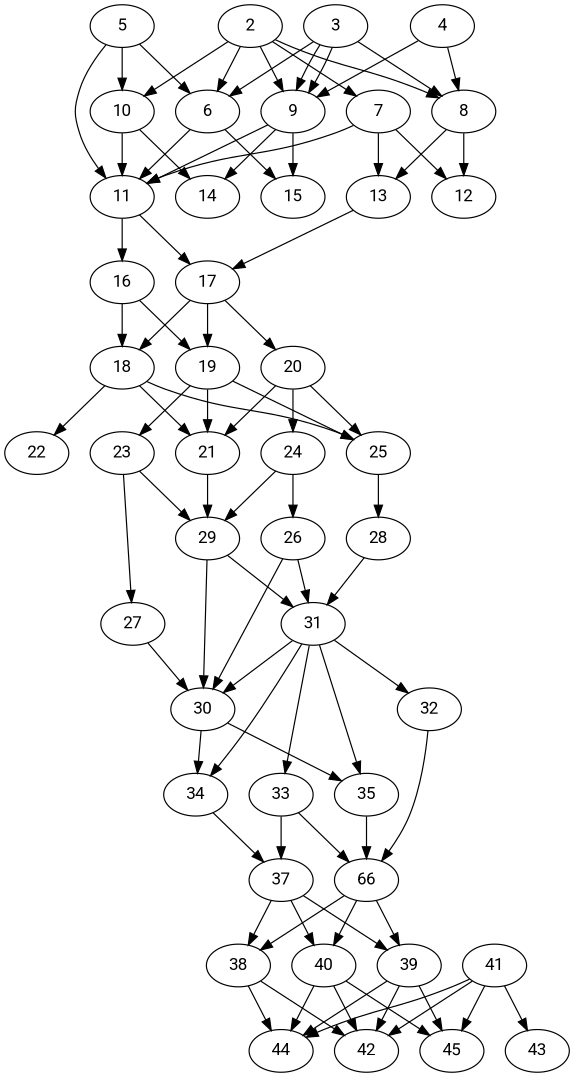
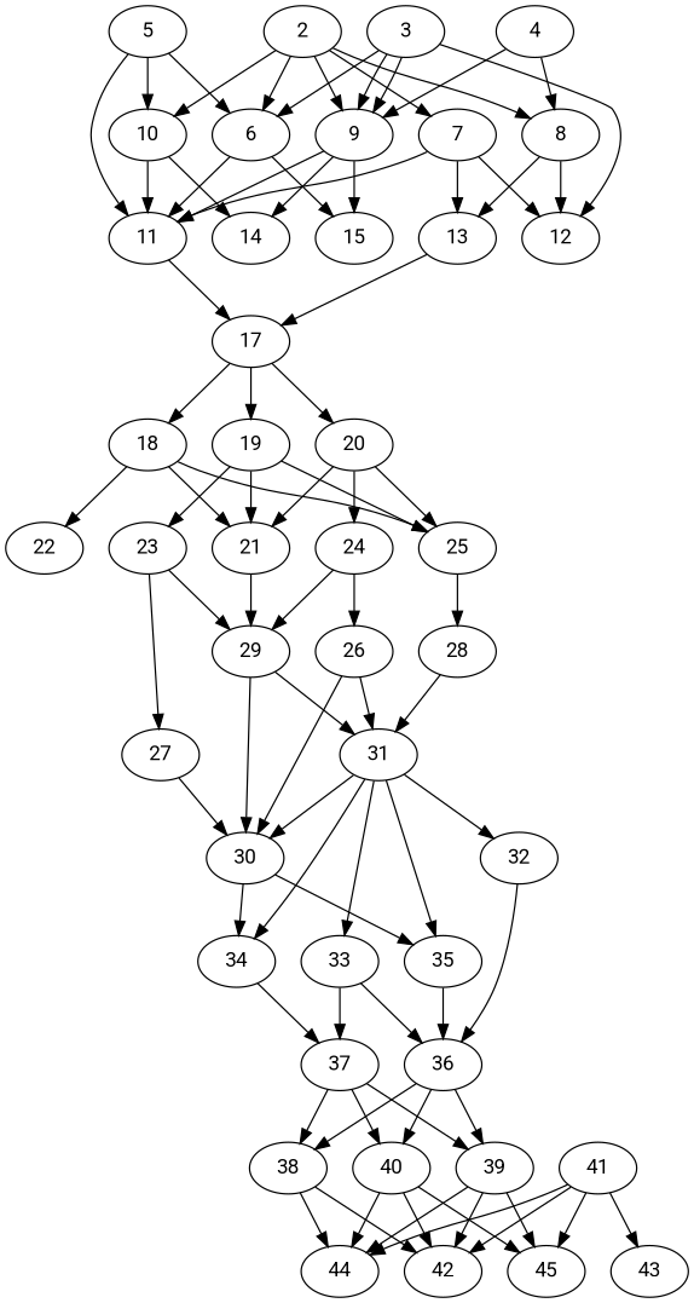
  digraph {
    fontname=Roboto
    node [alpha=0.08 fontname=Roboto]
    edge [fontname=Roboto]
    10 [alpha=0.15 expect_size=35550208]
    11 [alpha=0.18 expect_size=30892032]
    14 [alpha=0.19 expect_size=34869248]
-   16 [expect_size=40392704]
    17 [expect_size=21488640]
    2 [expect_size=39889920]
    6 [alpha=0.12 expect_size=46196736]
    7 [alpha=0.11 expect_size=24320000]
    8 [alpha=0.17 expect_size=16792576]
    9 [alpha=0.01 expect_size=10058752]
    15 [alpha=0.04 expect_size=37805056]
    12 [alpha=0.10 expect_size=27628544]
    13 [alpha=0.13 expect_size=47358976]
    3 [alpha=0.15 expect_size=31483904]
    4 [alpha=0.01 expect_size=14903296]
    5 [alpha=0.01 expect_size=39734272]
    18 [alpha=0.11 expect_size=48046080]
    19 [alpha=0.06 expect_size=40297472]
    20 [alpha=0.04 expect_size=42014720]
    21 [alpha=0.18 expect_size=29102080]
    22 [alpha=0.07 expect_size=25559040]
    25 [expect_size=30599168]
    23 [alpha=0.06 expect_size=49846272]
    24 [alpha=0.10 expect_size=32907264]
    29 [alpha=0.07 expect_size=10043392]
    28 [alpha=0.16 expect_size=30520320]
    27 [expect_size=11787264]
    26 [alpha=0.04 expect_size=39388160]
    30 [alpha=0.11 expect_size=24915968]
    31 [alpha=0.05 expect_size=35267584]
    34 [alpha=0.05 expect_size=14288896]
    35 [alpha=0.13 expect_size=37790720]
    32 [alpha=0.09 expect_size=30978048]
    33 [alpha=0.11 expect_size=46695424]
    37 [alpha=0.06 expect_size=19463168]
-   36 [alpha=0.16 expect_size=10135552 label=66]
+   36 [alpha=0.16 expect_size=10135552]
    38 [alpha=0.14 expect_size=37666816]
    39 [alpha=0.17 expect_size=29109248]
    40 [alpha=0.15 expect_size=45793280]
    42 [alpha=0.01 expect_size=35526656]
    44 [alpha=0.05 expect_size=34658304]
    45 [alpha=0.04 expect_size=46473216]
    41 [alpha=0.04 expect_size=23653376]
    43 [alpha=0.17 expect_size=9427968]
    10 -> 11
    10 -> 14
-   11 -> 16
    11 -> 17
-   16 -> 18
-   16 -> 19
    17 -> 18
    17 -> 19
    17 -> 20
    2 -> 10
    2 -> 6
    2 -> 7
    2 -> 8
    2 -> 9
    6 -> 11
    6 -> 15
    7 -> 11
    7 -> 12
    7 -> 13
    8 -> 12
    8 -> 13
    9 -> 11
    9 -> 14
    9 -> 15
    13 -> 17
    3 -> 6
-   3 -> 8
+   3 -> 12
    3 -> 9
    3 -> 9
    4 -> 8
    4 -> 9
    5 -> 10
    5 -> 11
    5 -> 6
    18 -> 21
    18 -> 22
    18 -> 25
    19 -> 21
    19 -> 25
    19 -> 23
    20 -> 21
    20 -> 25
    20 -> 24
    21 -> 29
    25 -> 28
    23 -> 29
    23 -> 27
    24 -> 29
    24 -> 26
    29 -> 30
    29 -> 31
    28 -> 31
    27 -> 30
    26 -> 30
    26 -> 31
    30 -> 34
    30 -> 35
    31 -> 30
    31 -> 34
    31 -> 35
    31 -> 32
    31 -> 33
    34 -> 37
    35 -> 36
    32 -> 36
    33 -> 37
    33 -> 36
    37 -> 38
    37 -> 39
    37 -> 40
    36 -> 38
    36 -> 39
    36 -> 40
    38 -> 42
    38 -> 44
    39 -> 42
    39 -> 44
    39 -> 45
    40 -> 42
    40 -> 44
    40 -> 45
    41 -> 42
    41 -> 44
    41 -> 45
    41 -> 43
  }
